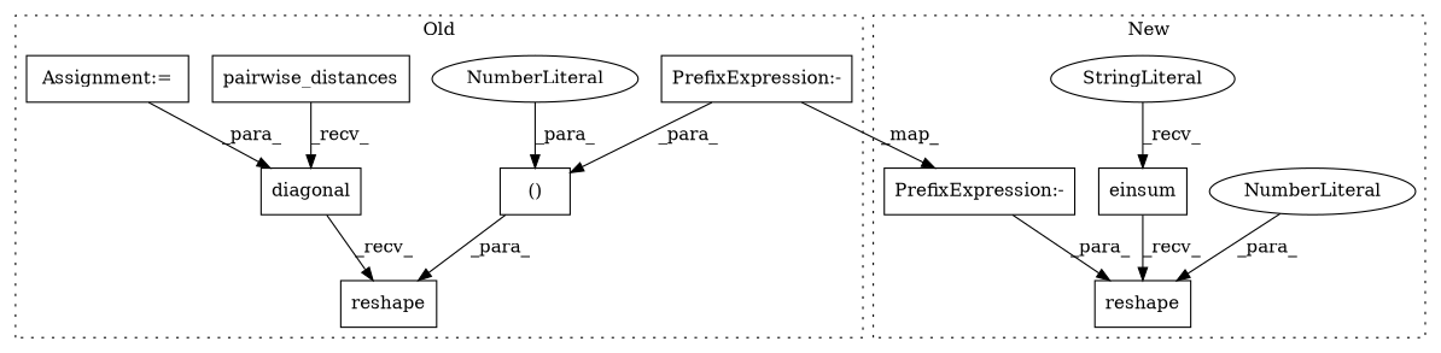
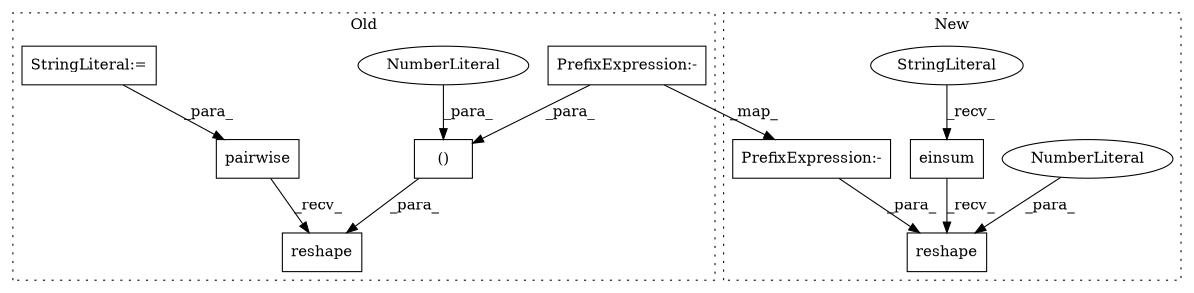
  digraph {
    node [a=32 l=1 s=1962 shape=box]
-   n1 [l=10 label=diagonal s=1938]
-   n2 [l="19,1" label=pairwise_distances s="1913,1936"]
+   n1 [l=10 label=pairwise s=1938]
    n3 [l="13,2" label=reshape s="1949,1978"]
    n4 [a=106 l=16 label="()"]
    n5 [a=34 label=NumberLiteral s=1977 shape=ellipse]
-   n6 [a=7 label="Assignment:=" s=1867]
+   n6 [a=7 label="StringLiteral:=" s=1867]
    n7 [a=38 label="PrefixExpression:-"]
    n8 [l="7,1" label=einsum s="1739,1773"]
    n9 [a=45 l=19 label=StringLiteral s=1746 shape=ellipse]
    n10 [l="8,1" label=reshape s="1775,1787"]
    n11 [a=34 label=NumberLiteral s=1786 shape=ellipse]
    n12 [a=38 label="PrefixExpression:-" s=1783]
    subgraph cluster_1 {
      label=Old
      style=dotted
      n1
-     n2
      n3
      n4
      n5
      n6
      n7
    }
    subgraph cluster_2 {
      label=New
      style=dotted
      n8
      n9
      n10
      n11
      n12
    }
    n1 -> n3 [label=_recv_]
-   n2 -> n1 [label=_recv_]
    n4 -> n3 [label=_para_]
    n5 -> n4 [label=_para_]
    n6 -> n1 [label=_para_]
    n7 -> n4 [label=_para_]
    n7 -> n12 [label=_map_]
    n8 -> n10 [label=_recv_]
    n9 -> n8 [label=_recv_]
    n11 -> n10 [label=_para_]
    n12 -> n10 [label=_para_]
  }
